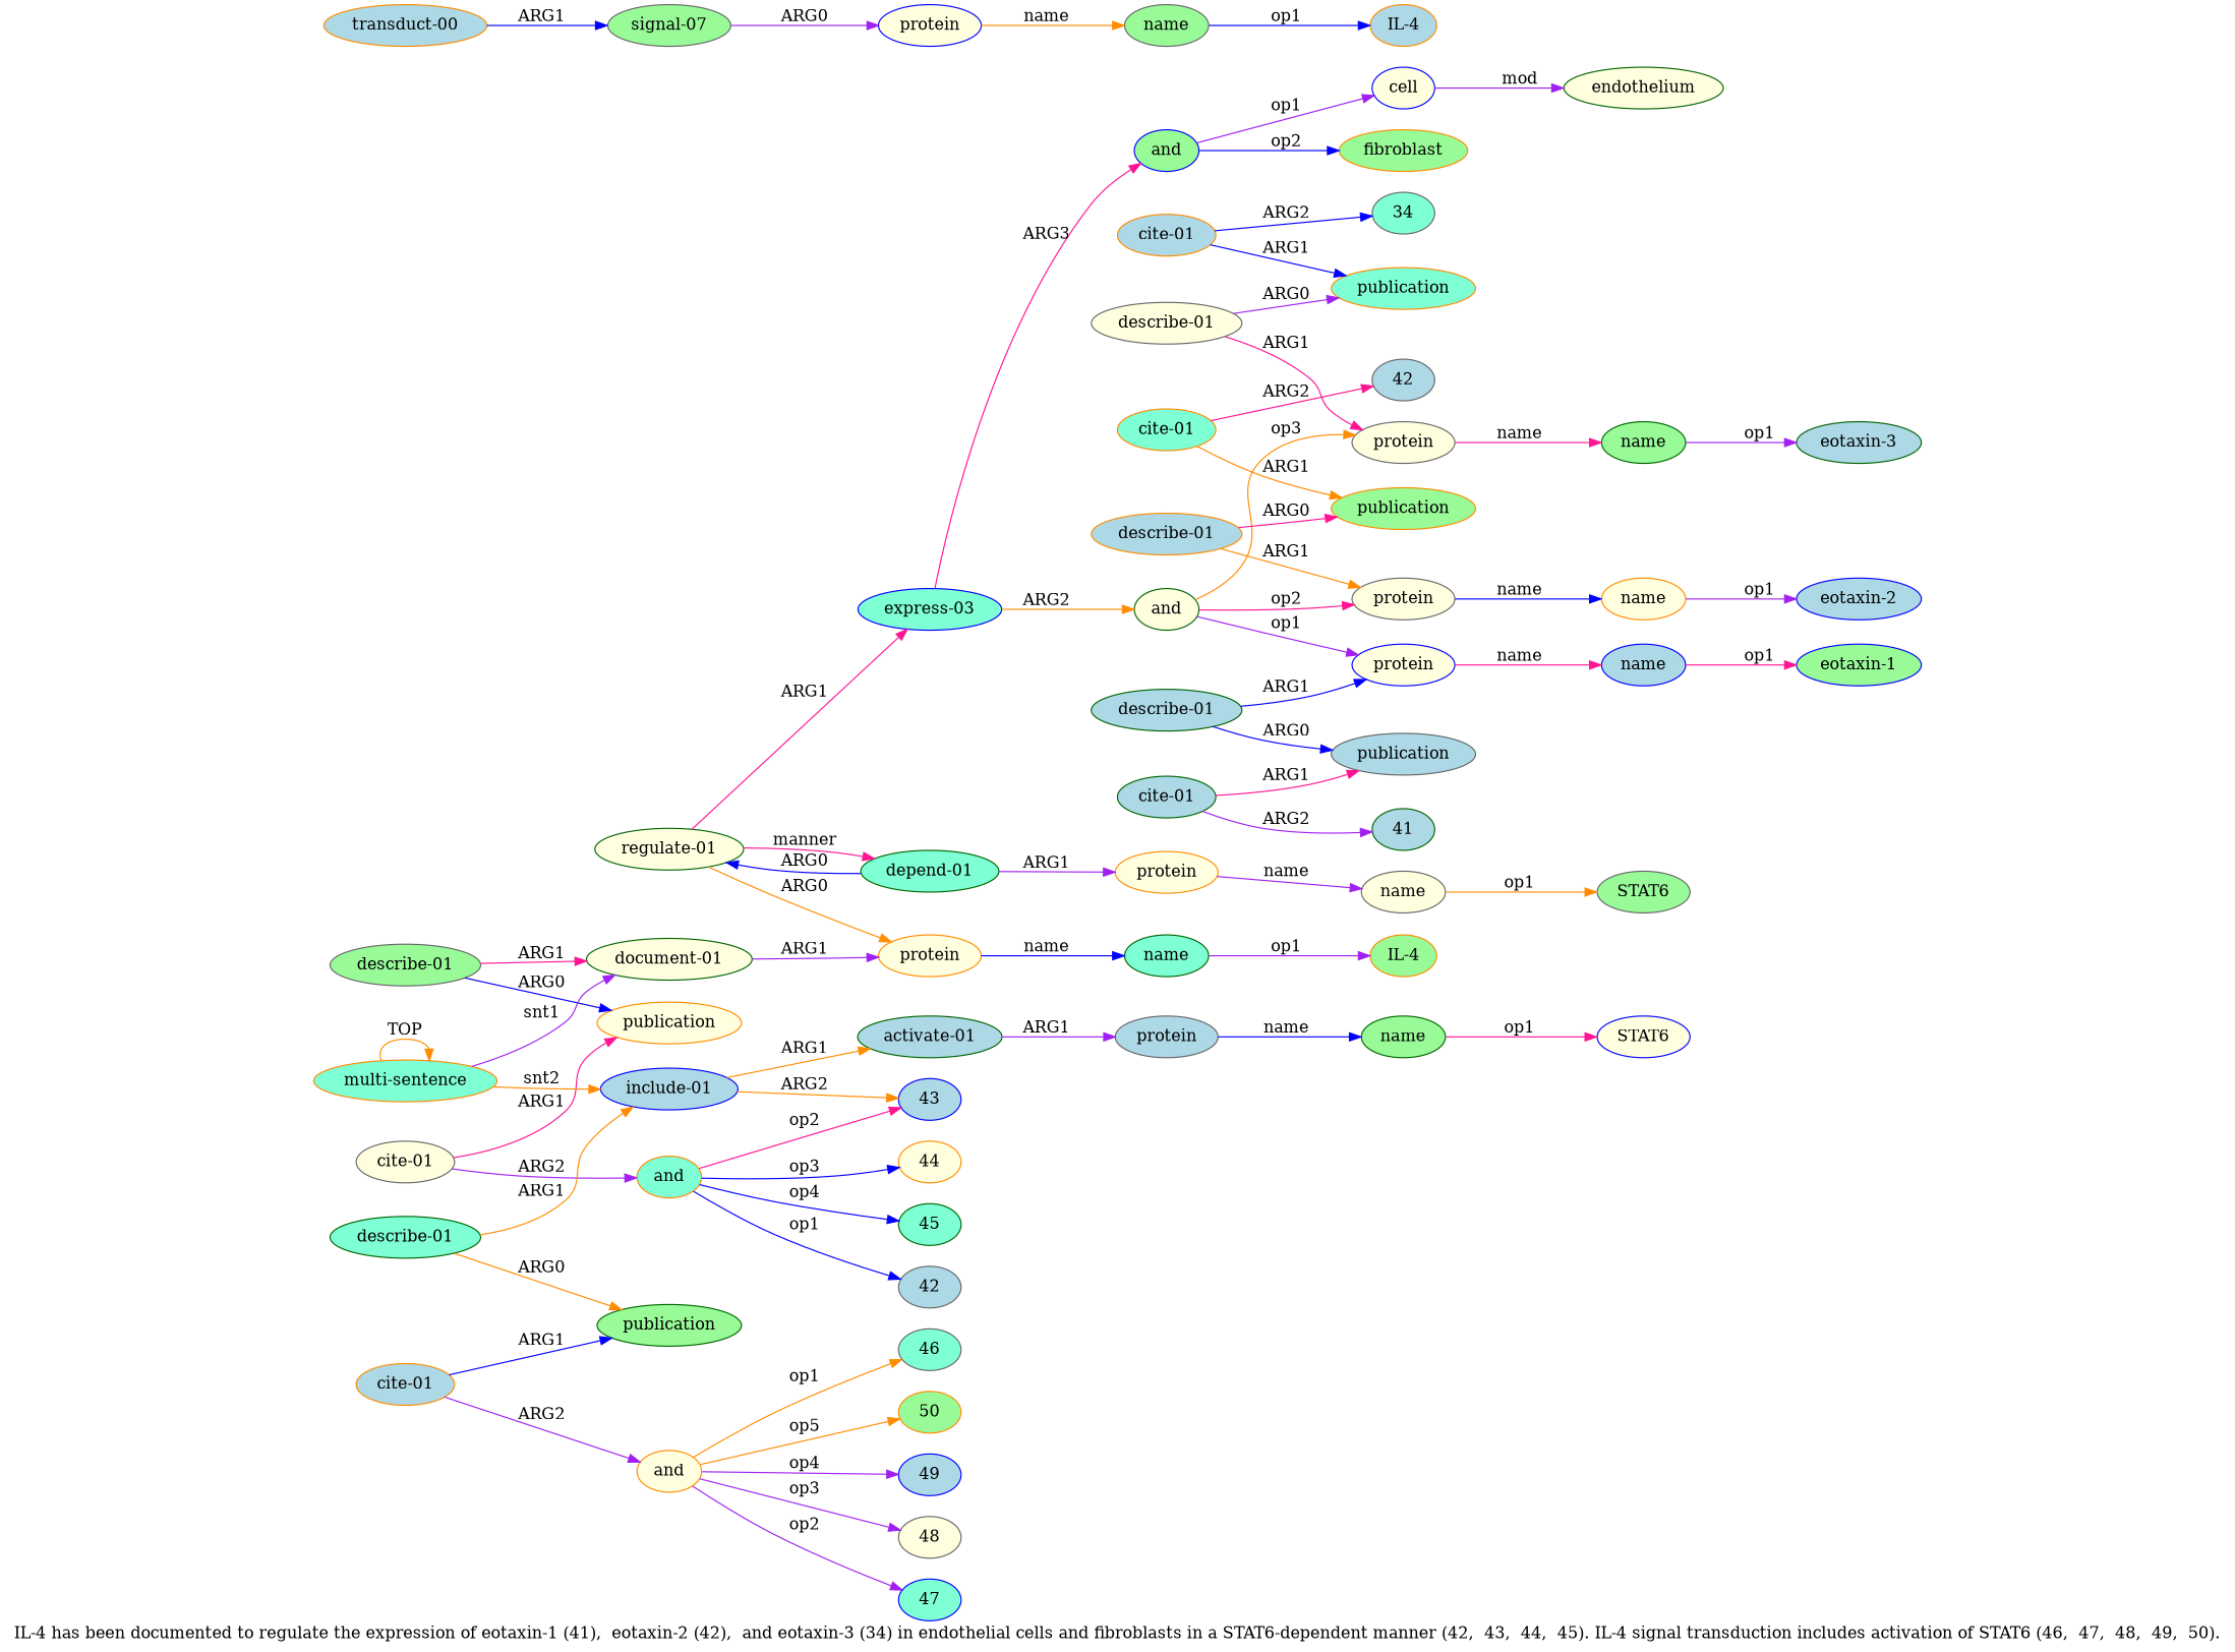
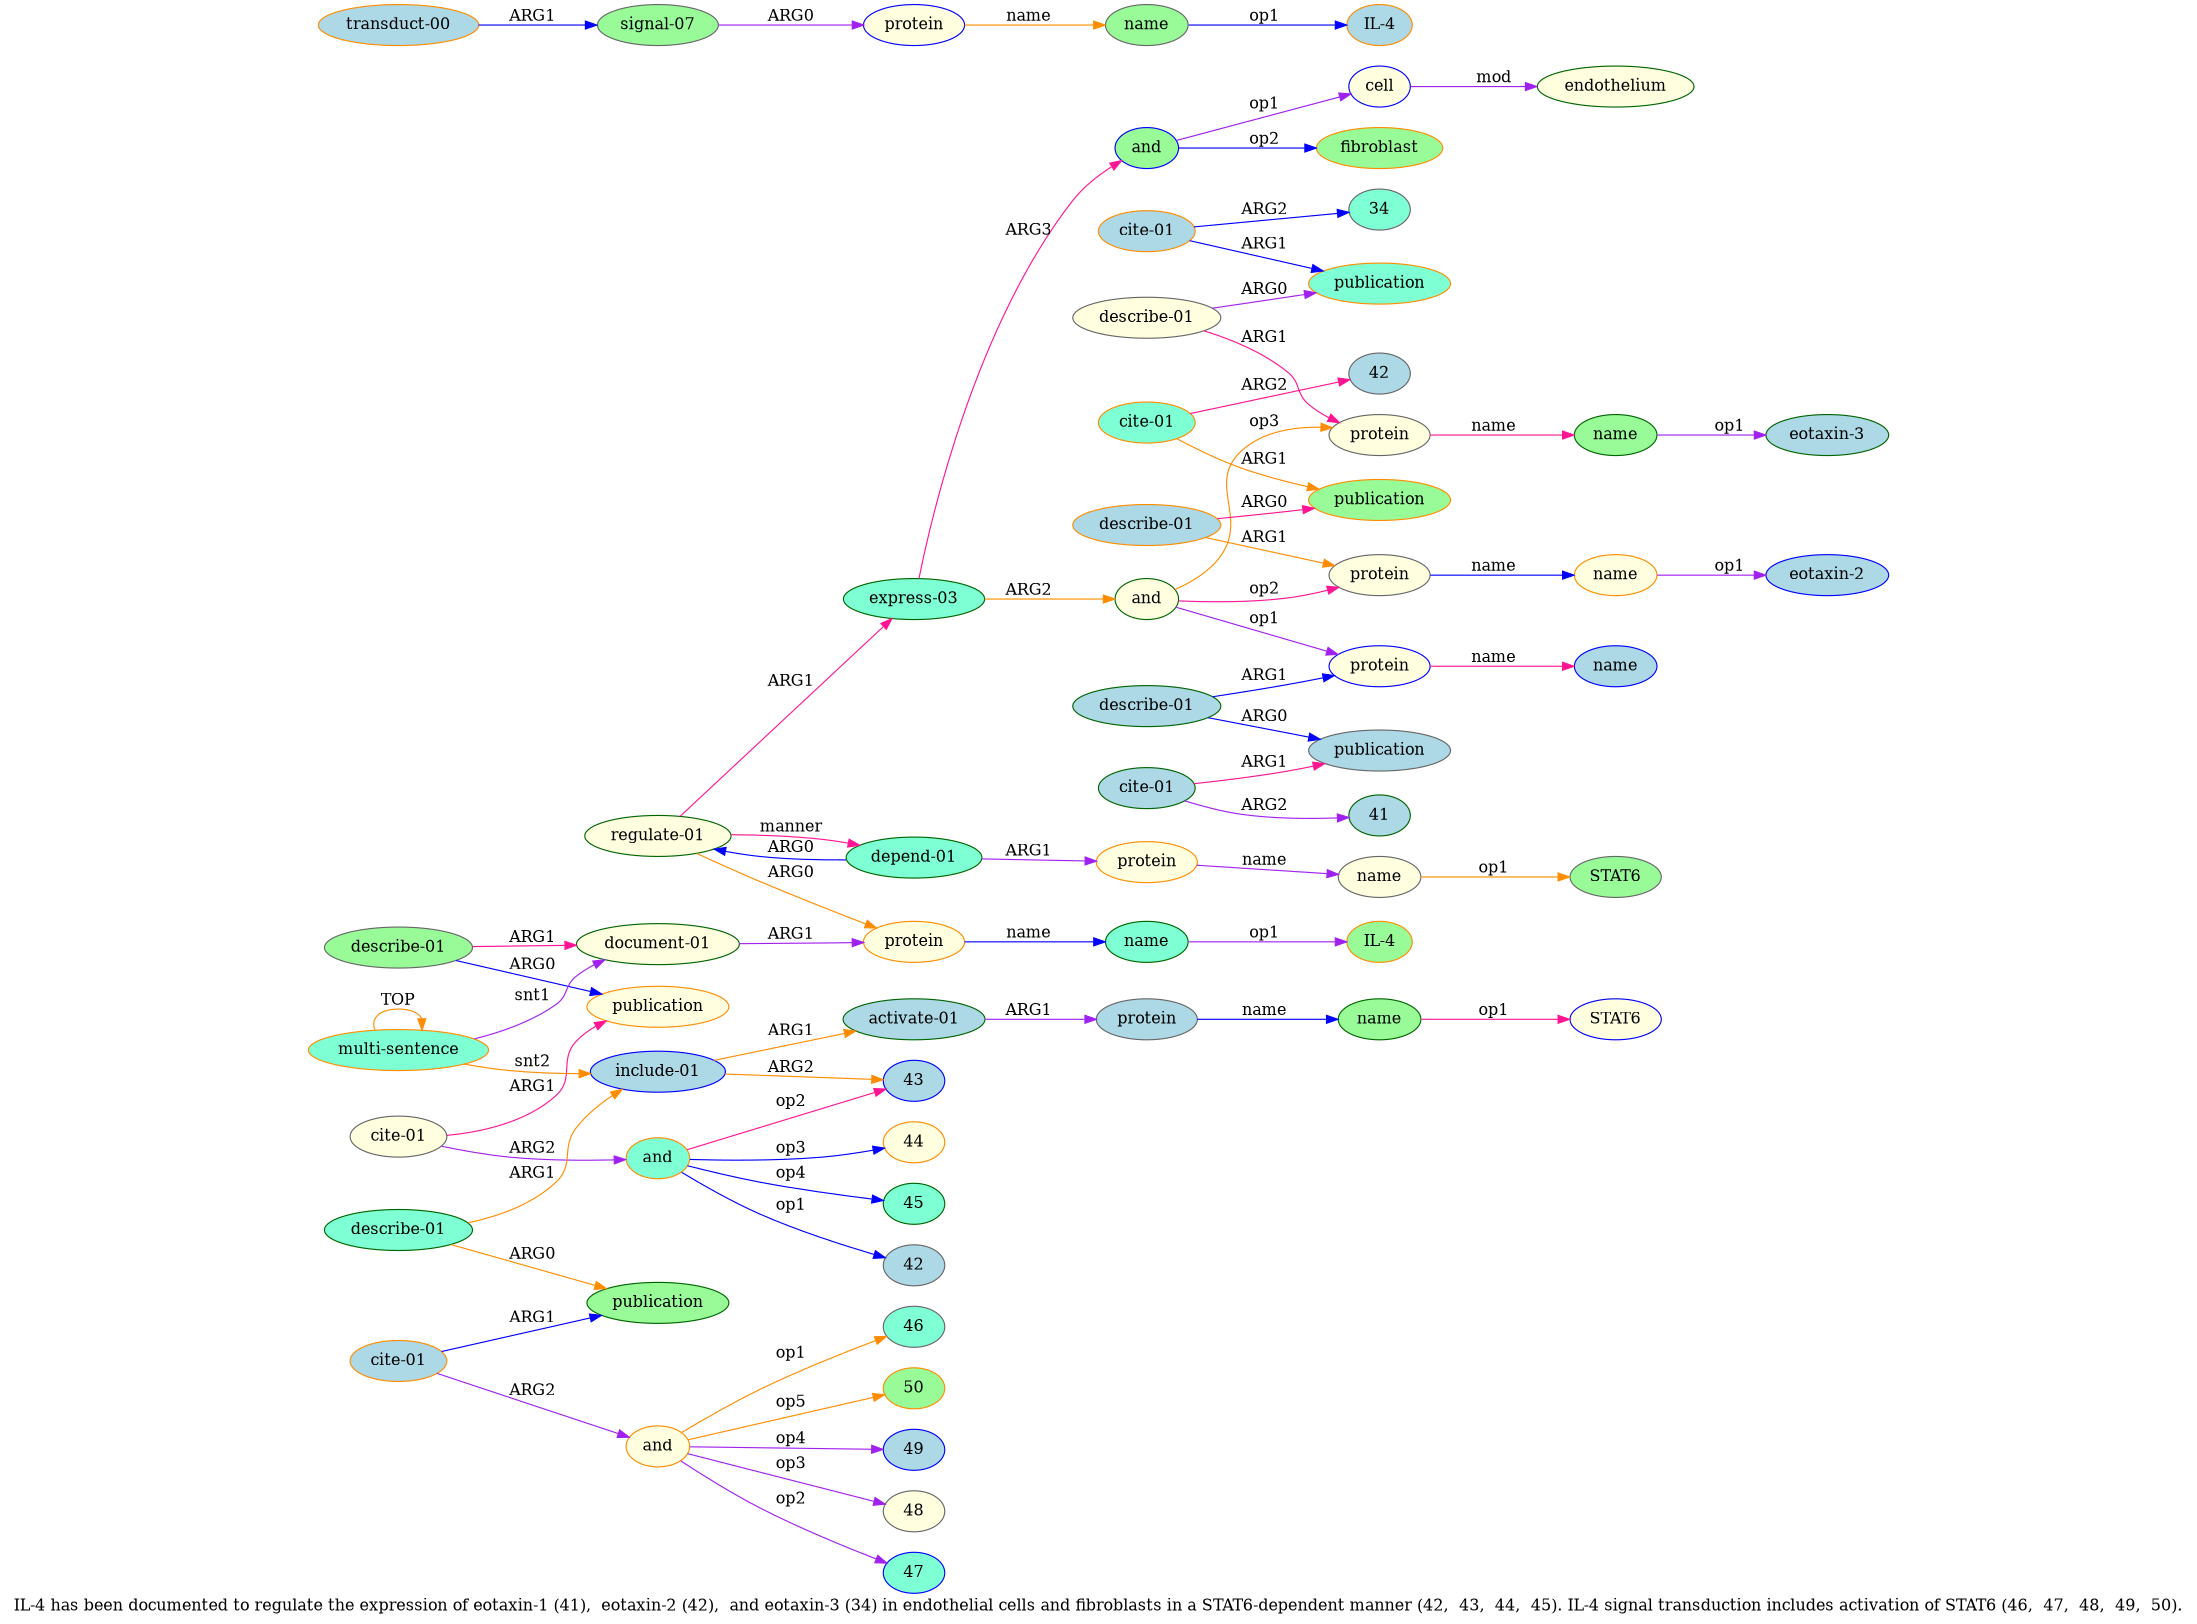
  digraph {
    label="IL-4 has been documented to regulate the expression of eotaxin-1 (41),  eotaxin-2 (42),  and eotaxin-3 (34) in endothelial cells and fibroblasts in a STAT6-dependent manner (42,  43,  44,  45). IL-4 signal transduction includes activation of STAT6 (46,  47,  48,  49,  50)."
    rankdir=LR
    node [color=darkorange fillcolor=lightyellow gold_ind=-1 gold_label=protein style=filled test_ind=-1 test_label=protein]
    edge [color=purple gold_label=ARG1 test_label=ARG1]
    n1 [fillcolor=aquamarine gold_ind=20 gold_label=publication label=publication test_ind=20 test_label=publication]
    n2 [fillcolor=lightblue gold_ind=21 gold_label="cite-01" label="cite-01" test_ind=21 test_label="cite-01"]
    n3 [color=gray40 fillcolor=aquamarine gold_label=34 label=34 test_label=34]
    n4 [color=blue fillcolor=palegreen gold_ind=22 gold_label=and label=and test_ind=22 test_label=and]
    n5 [color=blue gold_ind=23 gold_label=cell label=cell test_ind=23 test_label=cell]
    n6 [fillcolor=palegreen gold_ind=25 gold_label=fibroblast label=fibroblast test_ind=25 test_label=fibroblast]
    n7 [color=darkgreen gold_ind=24 gold_label=endothelium label=endothelium test_ind=24 test_label=endothelium]
    n8 [color=darkgreen fillcolor=aquamarine gold_ind=26 gold_label="depend-01" label="depend-01" test_ind=26 test_label="depend-01"]
    n9 [gold_ind=27 label=protein test_ind=27]
    n10 [color=darkgreen gold_ind=4 gold_label="regulate-01" label="regulate-01" test_ind=4 test_label="regulate-01"]
    n11 [color=gray40 gold_ind=28 gold_label=name label=name test_ind=28 test_label=name]
    n12 [gold_ind=2 label=protein test_ind=2]
-   n13 [color=blue fillcolor=aquamarine gold_ind=5 gold_label="express-03" label="express-03" test_ind=5 test_label="express-03"]
+   n13 [color=darkgreen fillcolor=aquamarine gold_ind=5 gold_label="express-03" label="express-03" test_ind=5 test_label="express-03"]
    n14 [color=gray40 fillcolor=palegreen gold_label=STAT6 label=STAT6 test_label=STAT6]
    n15 [color=darkgreen fillcolor=aquamarine gold_ind=3 gold_label=name label=name test_ind=3 test_label=name]
    n16 [color=darkgreen gold_ind=6 gold_label=and label=and test_ind=6 test_label=and]
    n17 [color=gray40 fillcolor=palegreen gold_ind=29 gold_label="describe-01" label="describe-01" test_ind=29 test_label="describe-01"]
    n18 [gold_ind=30 gold_label=publication label=publication test_ind=30 test_label=publication]
    n19 [color=darkgreen gold_ind=1 gold_label="document-01" label="document-01" test_ind=1 test_label="document-01"]
    n20 [color=blue fillcolor=lightblue gold_label="eotaxin-2" label="eotaxin-2" test_label="eotaxin-2"]
    n21 [color=gray40 gold_ind=31 gold_label="cite-01" label="cite-01" test_ind=31 test_label="cite-01"]
    n22 [fillcolor=aquamarine gold_ind=32 gold_label=and label=and test_ind=32 test_label=and]
    n23 [color=darkgreen fillcolor=aquamarine gold_label=45 label=45 test_label=45]
    n24 [color=gray40 fillcolor=lightblue gold_label=42 label=42 test_label=42]
    n25 [gold_label=44 label=44 test_label=44]
    n26 [color=blue fillcolor=lightblue gold_label=43 label=43 test_label=43]
    n27 [fillcolor=lightblue gold_ind=37 gold_label="transduct-00" label="transduct-00" test_ind=37 test_label="transduct-00"]
    n28 [color=gray40 fillcolor=palegreen gold_ind=38 gold_label="signal-07" label="signal-07" test_ind=38 test_label="signal-07"]
    n29 [color=blue gold_ind=39 label=protein test_ind=39]
    n30 [color=gray40 fillcolor=palegreen gold_ind=40 gold_label=name label=name test_ind=40 test_label=name]
    n31 [color=darkgreen fillcolor=palegreen gold_ind=36 gold_label=name label=name test_ind=36 test_label=name]
    n32 [color=blue gold_label=STAT6 label=STAT6 test_label=STAT6]
    n33 [color=blue fillcolor=lightblue gold_ind=33 gold_label="include-01" label="include-01" test_ind=33 test_label="include-01"]
    n34 [color=darkgreen fillcolor=lightblue gold_ind=34 gold_label="activate-01" label="activate-01" test_ind=34 test_label="activate-01"]
    n35 [color=gray40 fillcolor=lightblue gold_ind=35 label=protein test_ind=35]
    n36 [color=darkgreen fillcolor=lightblue gold_label="eotaxin-3" label="eotaxin-3" test_label="eotaxin-3"]
    n37 [fillcolor=palegreen gold_label=50 label=50 test_label=50]
    n38 [color=gray40 fillcolor=lightblue gold_label=42 label=42 test_label=42]
    n39 [color=darkgreen fillcolor=lightblue gold_label=41 label=41 test_label=41]
    n40 [fillcolor=lightblue gold_label="IL-4" label="IL-4" test_label="IL-4"]
    n41 [color=blue fillcolor=lightblue gold_label=49 label=49 test_label=49]
    n42 [color=gray40 gold_label=48 label=48 test_label=48]
    n43 [color=blue fillcolor=aquamarine gold_label=47 label=47 test_label=47]
    n44 [fillcolor=palegreen gold_ind=15 gold_label=publication label=publication test_ind=15 test_label=publication]
    n45 [fillcolor=lightblue gold_ind=14 gold_label="describe-01" label="describe-01" test_ind=14 test_label="describe-01"]
    n46 [color=gray40 gold_ind=12 label=protein test_ind=12]
    n47 [gold_ind=13 gold_label=name label=name test_ind=13 test_label=name]
    n48 [color=gray40 gold_ind=17 label=protein test_ind=17]
    n49 [color=darkgreen fillcolor=palegreen gold_ind=18 gold_label=name label=name test_ind=18 test_label=name]
    n50 [fillcolor=aquamarine gold_ind=16 gold_label="cite-01" label="cite-01" test_ind=16 test_label="cite-01"]
    n51 [color=darkgreen fillcolor=lightblue gold_ind=11 gold_label="cite-01" label="cite-01" test_ind=11 test_label="cite-01"]
    n52 [color=gray40 fillcolor=lightblue gold_ind=10 gold_label=publication label=publication test_ind=10 test_label=publication]
    n53 [color=gray40 gold_ind=19 gold_label="describe-01" label="describe-01" test_ind=19 test_label="describe-01"]
    n54 [fillcolor=palegreen gold_label="IL-4" label="IL-4" test_label="IL-4"]
    n55 [fillcolor=aquamarine gold_ind=0 gold_label="multi-sentence" label="multi-sentence" test_ind=0 test_label="multi-sentence"]
    n56 [color=blue gold_ind=7 label=protein test_ind=7]
    n57 [color=blue fillcolor=lightblue gold_ind=8 gold_label=name label=name test_ind=8 test_label=name]
-   n58 [color=blue fillcolor=palegreen gold_label="eotaxin-1" label="eotaxin-1" test_label="eotaxin-1"]
    n59 [color=darkgreen fillcolor=lightblue gold_ind=9 gold_label="describe-01" label="describe-01" test_ind=9 test_label="describe-01"]
    n60 [color=gray40 fillcolor=aquamarine gold_label=46 label=46 test_label=46]
    n61 [gold_ind=44 gold_label=and label=and test_ind=44 test_label=and]
    n62 [color=darkgreen fillcolor=palegreen gold_ind=42 gold_label=publication label=publication test_ind=42 test_label=publication]
    n63 [fillcolor=lightblue gold_ind=43 gold_label="cite-01" label="cite-01" test_ind=43 test_label="cite-01"]
    n64 [color=darkgreen fillcolor=aquamarine gold_ind=41 gold_label="describe-01" label="describe-01" test_ind=41 test_label="describe-01"]
    n2 -> n1 [color=blue label=ARG1]
    n2 -> n3 [color=blue gold_label=ARG2 label=ARG2 test_label=ARG2]
    n4 -> n5 [gold_label=op1 label=op1 test_label=op1]
    n4 -> n6 [color=blue gold_label=op2 label=op2 test_label=op2]
    n5 -> n7 [gold_label=mod label=mod test_label=mod]
    n8 -> n9 [label=ARG1]
    n8 -> n10 [color=blue gold_label=ARG0 label=ARG0 test_label=ARG0]
    n9 -> n11 [gold_label=name label=name test_label=name]
    n10 -> n8 [color=deeppink gold_label=manner label=manner test_label=manner]
    n10 -> n12 [color=darkorange gold_label=ARG0 label=ARG0 test_label=ARG0]
    n10 -> n13 [color=deeppink label=ARG1]
    n11 -> n14 [color=darkorange gold_label=op1 label=op1 test_label=op1]
    n12 -> n15 [color=blue gold_label=name label=name test_label=name]
    n13 -> n4 [color=deeppink gold_label=ARG3 label=ARG3 test_label=ARG3]
    n13 -> n16 [color=darkorange gold_label=ARG2 label=ARG2 test_label=ARG2]
    n15 -> n54 [gold_label=op1 label=op1 test_label=op1]
    n16 -> n46 [color=deeppink gold_label=op2 label=op2 test_label=op2]
    n16 -> n48 [color=darkorange gold_label=op3 label=op3 test_label=op3]
    n16 -> n56 [gold_label=op1 label=op1 test_label=op1]
    n17 -> n18 [color=blue gold_label=ARG0 label=ARG0 test_label=ARG0]
    n17 -> n19 [color=deeppink label=ARG1]
    n19 -> n12 [label=ARG1]
    n21 -> n18 [color=deeppink label=ARG1]
    n21 -> n22 [gold_label=ARG2 label=ARG2 test_label=ARG2]
    n22 -> n23 [color=blue gold_label=op4 label=op4 test_label=op4]
    n22 -> n24 [color=blue gold_label=op1 label=op1 test_label=op1]
    n22 -> n25 [color=blue gold_label=op3 label=op3 test_label=op3]
    n22 -> n26 [color=deeppink gold_label=op2 label=op2 test_label=op2]
    n27 -> n28 [color=blue label=ARG1]
    n28 -> n29 [gold_label=ARG0 label=ARG0 test_label=ARG0]
    n29 -> n30 [color=darkorange gold_label=name label=name test_label=name]
    n30 -> n40 [color=blue gold_label=op1 label=op1 test_label=op1]
    n31 -> n32 [color=deeppink gold_label=op1 label=op1 test_label=op1]
    n33 -> n26 [color=darkorange gold_label=ARG2 label=ARG2 test_label=ARG2]
    n33 -> n34 [color=darkorange label=ARG1]
    n34 -> n35 [label=ARG1]
    n35 -> n31 [color=blue gold_label=name label=name test_label=name]
    n45 -> n44 [color=deeppink gold_label=ARG0 label=ARG0 test_label=ARG0]
    n45 -> n46 [color=darkorange label=ARG1]
    n46 -> n47 [color=blue gold_label=name label=name test_label=name]
    n47 -> n20 [gold_label=op1 label=op1 test_label=op1]
    n48 -> n49 [color=deeppink gold_label=name label=name test_label=name]
    n49 -> n36 [gold_label=op1 label=op1 test_label=op1]
    n50 -> n38 [color=deeppink gold_label=ARG2 label=ARG2 test_label=ARG2]
    n50 -> n44 [color=darkorange label=ARG1]
    n51 -> n39 [gold_label=ARG2 label=ARG2 test_label=ARG2]
    n51 -> n52 [color=deeppink label=ARG1]
    n53 -> n1 [gold_label=ARG0 label=ARG0 test_label=ARG0]
    n53 -> n48 [color=deeppink label=ARG1]
    n55 -> n19 [gold_label=snt1 label=snt1 test_label=snt1]
    n55 -> n33 [color=darkorange gold_label=snt2 label=snt2 test_label=snt2]
    n55 -> n55 [color=darkorange gold_label=TOP label=TOP test_label=TOP]
    n56 -> n57 [color=deeppink gold_label=name label=name test_label=name]
-   n57 -> n58 [color=deeppink gold_label=op1 label=op1 test_label=op1]
    n59 -> n52 [color=blue gold_label=ARG0 label=ARG0 test_label=ARG0]
    n59 -> n56 [color=blue label=ARG1]
    n61 -> n37 [color=darkorange gold_label=op5 label=op5 test_label=op5]
    n61 -> n41 [gold_label=op4 label=op4 test_label=op4]
    n61 -> n42 [gold_label=op3 label=op3 test_label=op3]
    n61 -> n43 [gold_label=op2 label=op2 test_label=op2]
    n61 -> n60 [color=darkorange gold_label=op1 label=op1 test_label=op1]
    n63 -> n61 [gold_label=ARG2 label=ARG2 test_label=ARG2]
    n63 -> n62 [color=blue label=ARG1]
    n64 -> n33 [color=darkorange label=ARG1]
    n64 -> n62 [color=darkorange gold_label=ARG0 label=ARG0 test_label=ARG0]
  }
